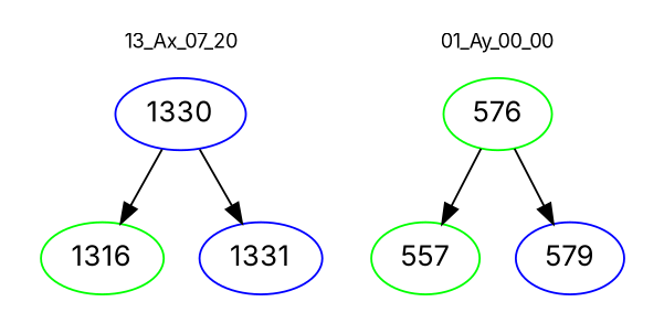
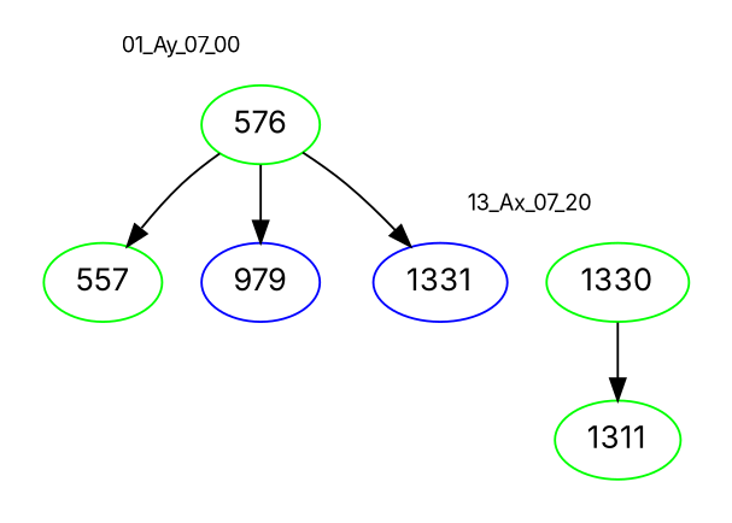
  digraph {
    fontname=Inter
    node [color=green fontname=Inter]
    edge [color=black fontname=Inter]
-   n1 [color=blue label=1330]
-   n2 [label=1316]
+   n1 [label=1330]
+   n2 [label=1311]
    n3 [color=blue label=1331]
    n4 [label=576]
    n5 [label=557]
-   n6 [color=blue label=579]
+   n6 [color=blue label=979]
    subgraph cluster_1 {
      color=white
      fontsize=10
      label="13_Ax_07_20"
      n1
      n2
      n3
    }
    subgraph cluster_2 {
      color=white
      fontsize=10
-     label="01_Ay_00_00"
+     label="01_Ay_07_00"
      n4
      n5
      n6
    }
    n1 -> n2
-   n1 -> n3
+   n4 -> n3
    n4 -> n5
    n4 -> n6
  }
